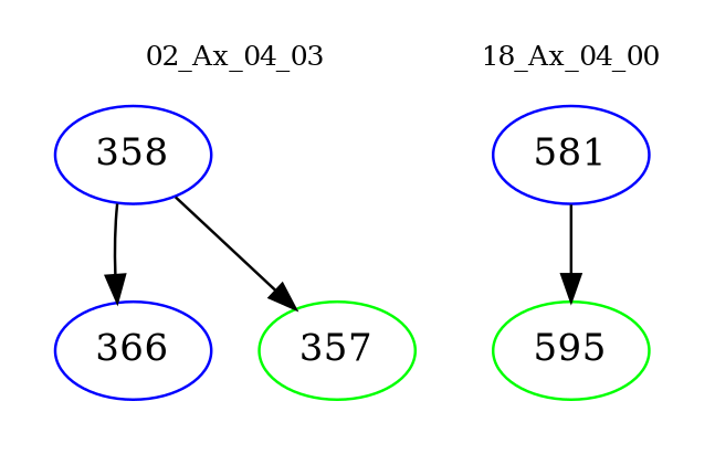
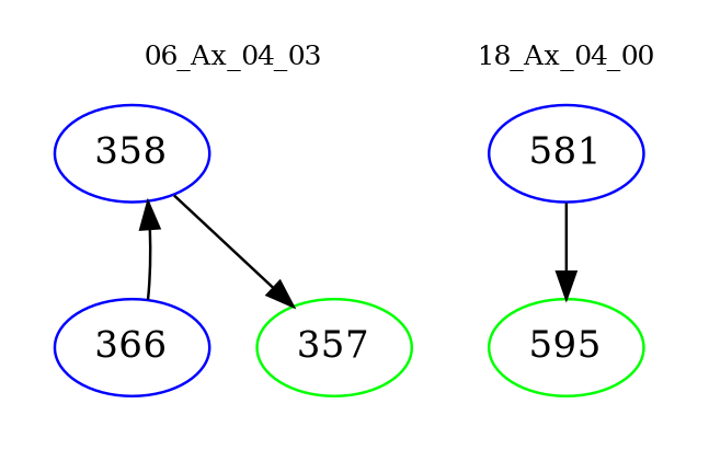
  digraph {
    node [color=blue]
    edge [color=black]
    n1 [label=358]
    n2 [label=366]
    n3 [color=green label=357]
    n4 [label=581]
    n5 [color=green label=595]
    subgraph cluster_1 {
      color=white
      fontsize=10
-     label="02_Ax_04_03"
+     label="06_Ax_04_03"
      n1
      n2
      n3
    }
    subgraph cluster_2 {
      color=white
      fontsize=10
      label="18_Ax_04_00"
      n4
      n5
    }
-   n1 -> n2
+   n2 -> n1
    n1 -> n3
    n4 -> n5
  }
